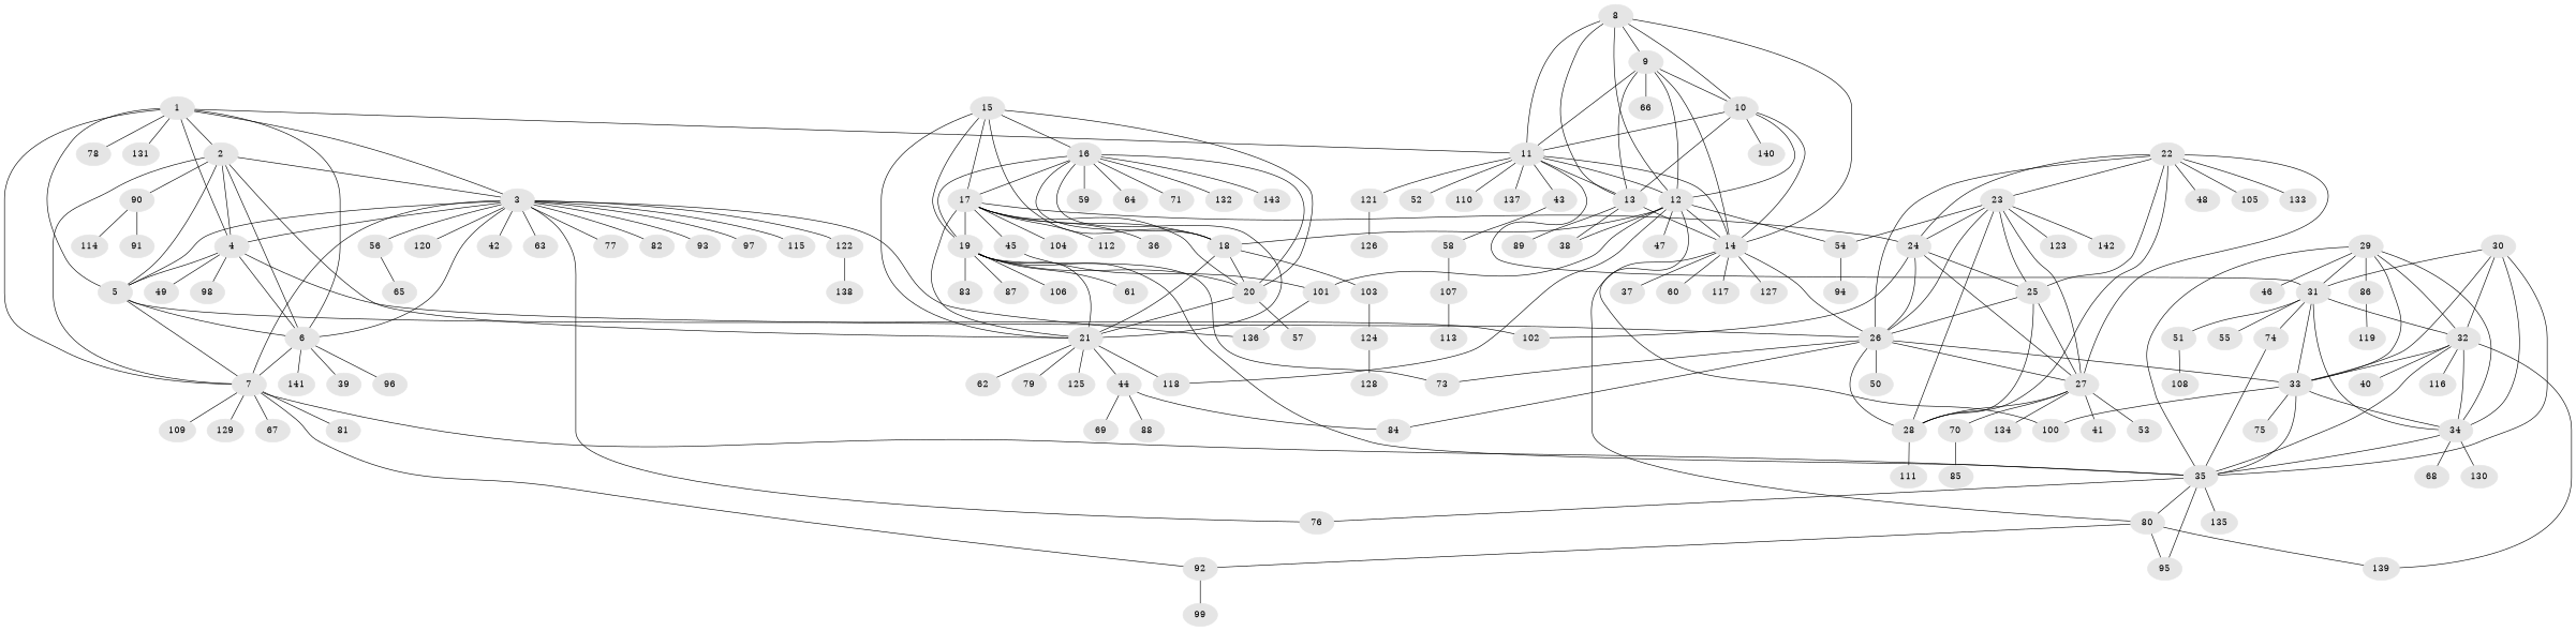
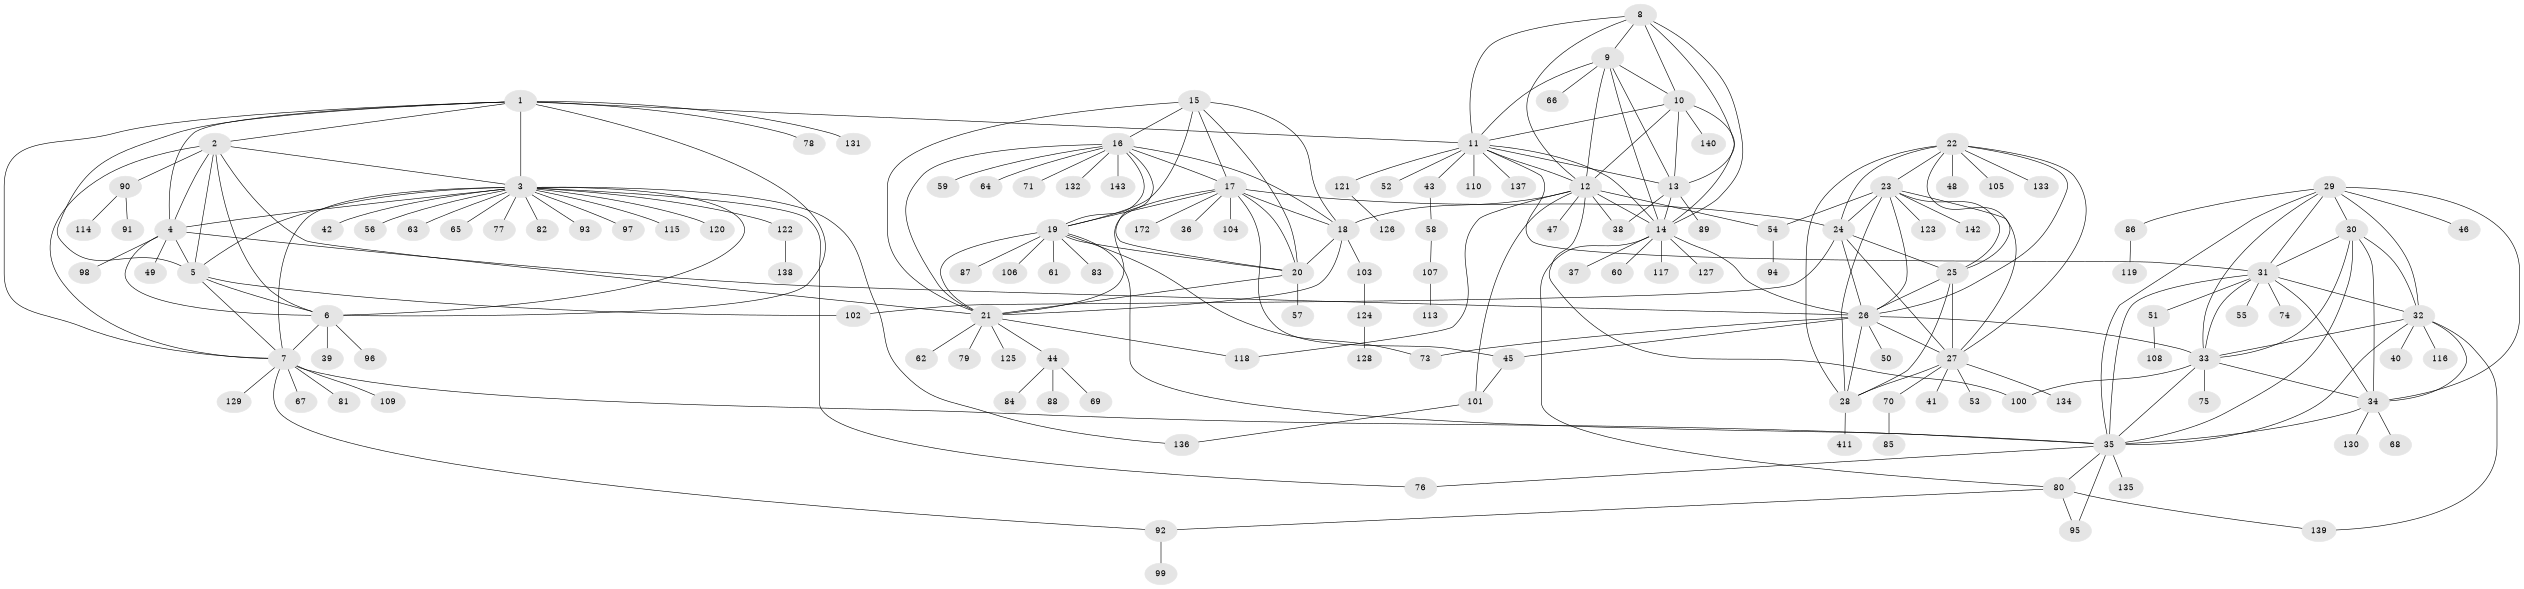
  graph {
    node [color=gray90 style=filled]
    1
    2
    3
    4
    5
    6
    7
    11
    78
    131
    21
    90
    42
    56
    63
    65
    76
    77
    82
    93
    97
    115
    120
    122
    136
    26
    49
    98
    102
    39
    96
-   141
    35
    67
    81
    92
    109
    129
    12
    13
    14
    31
    43
    52
    110
    121
    137
    118
    44
    62
    79
    125
    91
    114
    138
    45
    73
    27
    28
    33
    50
    80
    95
    135
    99
    8
    9
    10
    66
    140
    18
    47
    54
    100
    101
    38
    89
    37
    60
    117
    127
    32
    34
    51
    55
    74
    58
    126
    20
    103
    94
    139
    15
    16
    17
    19
    59
    64
    71
    132
    143
    24
    36
    104
-   112
+   112 [label=172]
    61
    83
    87
    106
    57
    25
    124
    69
    84
    88
    22
    23
    48
    105
    133
    123
    142
    41
    53
    70
    134
-   111
+   111 [label=411]
    75
    85
    29
    30
    46
    86
    40
    116
    68
    130
    119
    108
    107
    113
    128
    1 -- 2
    1 -- 3
    1 -- 4
    1 -- 5
    1 -- 6
    1 -- 7
    1 -- 11
    1 -- 78
    1 -- 131
    2 -- 3
    2 -- 4
    2 -- 5
    2 -- 6
    2 -- 7
    2 -- 21
    2 -- 90
    3 -- 4
    3 -- 5
    3 -- 6
    3 -- 7
    3 -- 42
    3 -- 56
    3 -- 63
-   56 -- 65
+   3 -- 65
    3 -- 76
    3 -- 77
    3 -- 82
    3 -- 93
    3 -- 97
    3 -- 115
    3 -- 120
    3 -- 122
    3 -- 136
    4 -- 5
    4 -- 6
    4 -- 26
    4 -- 49
    4 -- 98
    5 -- 6
    5 -- 7
    5 -- 102
    6 -- 7
    6 -- 39
    6 -- 96
-   6 -- 141
    7 -- 35
    7 -- 67
    7 -- 81
    7 -- 92
    7 -- 109
    7 -- 129
    11 -- 12
    11 -- 13
    11 -- 14
    11 -- 31
    11 -- 43
    11 -- 52
    11 -- 110
    11 -- 121
    11 -- 137
    21 -- 118
    21 -- 44
    21 -- 62
    21 -- 79
    21 -- 125
    90 -- 91
    90 -- 114
    122 -- 138
-   26 -- 84
+   26 -- 45
    26 -- 73
    26 -- 27
    26 -- 28
    26 -- 33
    26 -- 50
    35 -- 76
    35 -- 80
    35 -- 95
    35 -- 135
    92 -- 99
    12 -- 14
    12 -- 118
    12 -- 18
    12 -- 47
    12 -- 54
    12 -- 100
    12 -- 101
    12 -- 38
    13 -- 14
    13 -- 38
    13 -- 89
    14 -- 26
    14 -- 80
    14 -- 37
    14 -- 60
    14 -- 117
    14 -- 127
-   74 -- 35
+   31 -- 35
    31 -- 33
    31 -- 32
    31 -- 34
    31 -- 51
    31 -- 55
    31 -- 74
    43 -- 58
    121 -- 126
    44 -- 69
    44 -- 84
    44 -- 88
    45 -- 101
    27 -- 28
    27 -- 41
    27 -- 53
    27 -- 70
    27 -- 134
    28 -- 111
    33 -- 35
    33 -- 100
    33 -- 34
    33 -- 75
    80 -- 92
    80 -- 95
    80 -- 139
    8 -- 11
    8 -- 12
    8 -- 13
    8 -- 14
    8 -- 9
    8 -- 10
    9 -- 11
    9 -- 12
    9 -- 13
    9 -- 14
    9 -- 10
    9 -- 66
    10 -- 11
    10 -- 12
    10 -- 13
    10 -- 14
    10 -- 140
    18 -- 21
    18 -- 20
    18 -- 103
    54 -- 94
    101 -- 136
    32 -- 35
    32 -- 33
    32 -- 34
    32 -- 139
    32 -- 40
    32 -- 116
    34 -- 35
    34 -- 68
    34 -- 130
    51 -- 108
    58 -- 107
    20 -- 21
    20 -- 57
    103 -- 124
    15 -- 21
    15 -- 18
    15 -- 20
    15 -- 16
    15 -- 17
    15 -- 19
    16 -- 21
    16 -- 18
    16 -- 20
    16 -- 17
    16 -- 19
    16 -- 59
    16 -- 64
    16 -- 71
    16 -- 132
    16 -- 143
    17 -- 21
    17 -- 45
    17 -- 18
    17 -- 20
    17 -- 19
    17 -- 24
    17 -- 36
    17 -- 104
    17 -- 112
    19 -- 21
    19 -- 35
    19 -- 73
    19 -- 20
    19 -- 61
    19 -- 83
    19 -- 87
    19 -- 106
    24 -- 26
    24 -- 102
    24 -- 27
    24 -- 25
    25 -- 26
    25 -- 27
    25 -- 28
    124 -- 128
    22 -- 26
    22 -- 27
    22 -- 28
    22 -- 24
    22 -- 25
    22 -- 23
    22 -- 48
    22 -- 105
    22 -- 133
    23 -- 26
    23 -- 27
    23 -- 28
    23 -- 54
    23 -- 24
    23 -- 25
    23 -- 123
    23 -- 142
    70 -- 85
    29 -- 35
    29 -- 31
    29 -- 33
    29 -- 32
    29 -- 34
+   29 -- 30
    29 -- 46
    29 -- 86
    30 -- 35
    30 -- 31
    30 -- 33
    30 -- 32
    30 -- 34
    86 -- 119
    107 -- 113
  }
